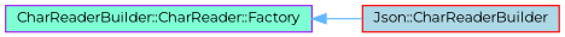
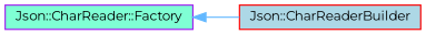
  digraph {
    rankdir=LR
    fontname=Montserrat
    node [fontname=Montserrat fontsize=10 shape=box style=filled]
-   n1 [color=purple fillcolor=aquamarine height=0.2 label="CharReaderBuilder::CharReader::Factory" width=0.4]
+   n1 [color=purple fillcolor=aquamarine height=0.2 label="Json::CharReader::Factory" width=0.4]
    n2 [color=red fillcolor=lightblue height=0.2 label="Json::CharReaderBuilder" width=0.4]
    n1 -> n2 [color=steelblue1 dir=back fontname=Montserrat fontsize=10 labelfontname=Helvetica labelfontsize=10 style=solid]
  }
